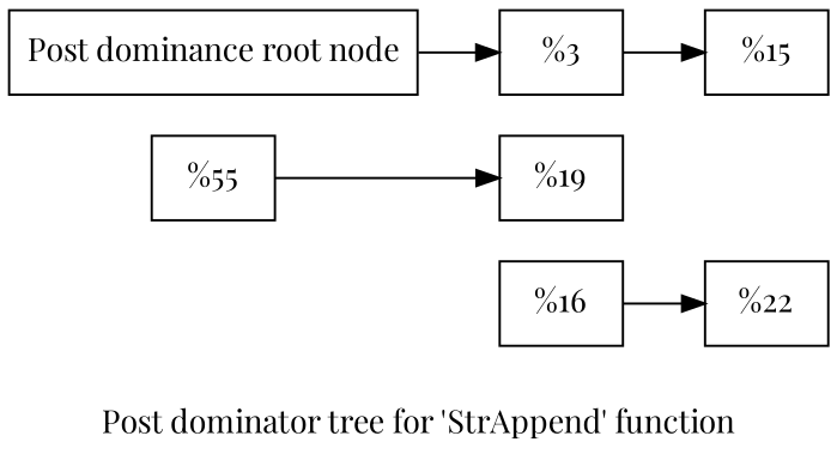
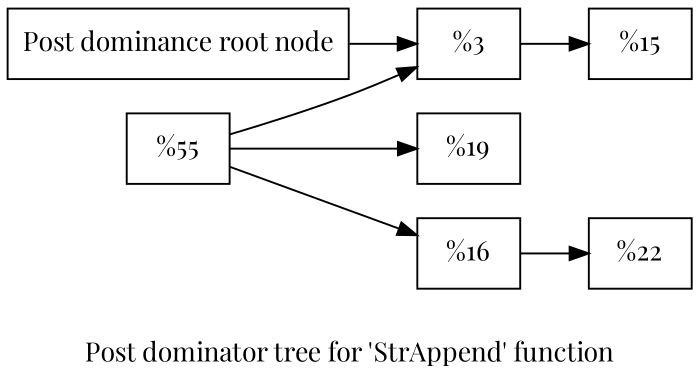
  digraph {
    fontname="Playfair Display"
    label="Post dominator tree for 'StrAppend' function"
    rankdir=LR
    node [fontname="Playfair Display" shape=record]
    edge [fontname="Playfair Display"]
    n1 [label="{Post dominance root node}"]
    n2 [label="{%3}"]
    n3 [label="{%55}"]
    n4 [label="{%19}"]
    n5 [label="{%16}"]
    n6 [label="{%15}"]
    n7 [label="{%22}"]
    n1 -> n2
    n2 -> n6
+   n3 -> n2
    n3 -> n4
+   n3 -> n5
    n5 -> n7
  }
